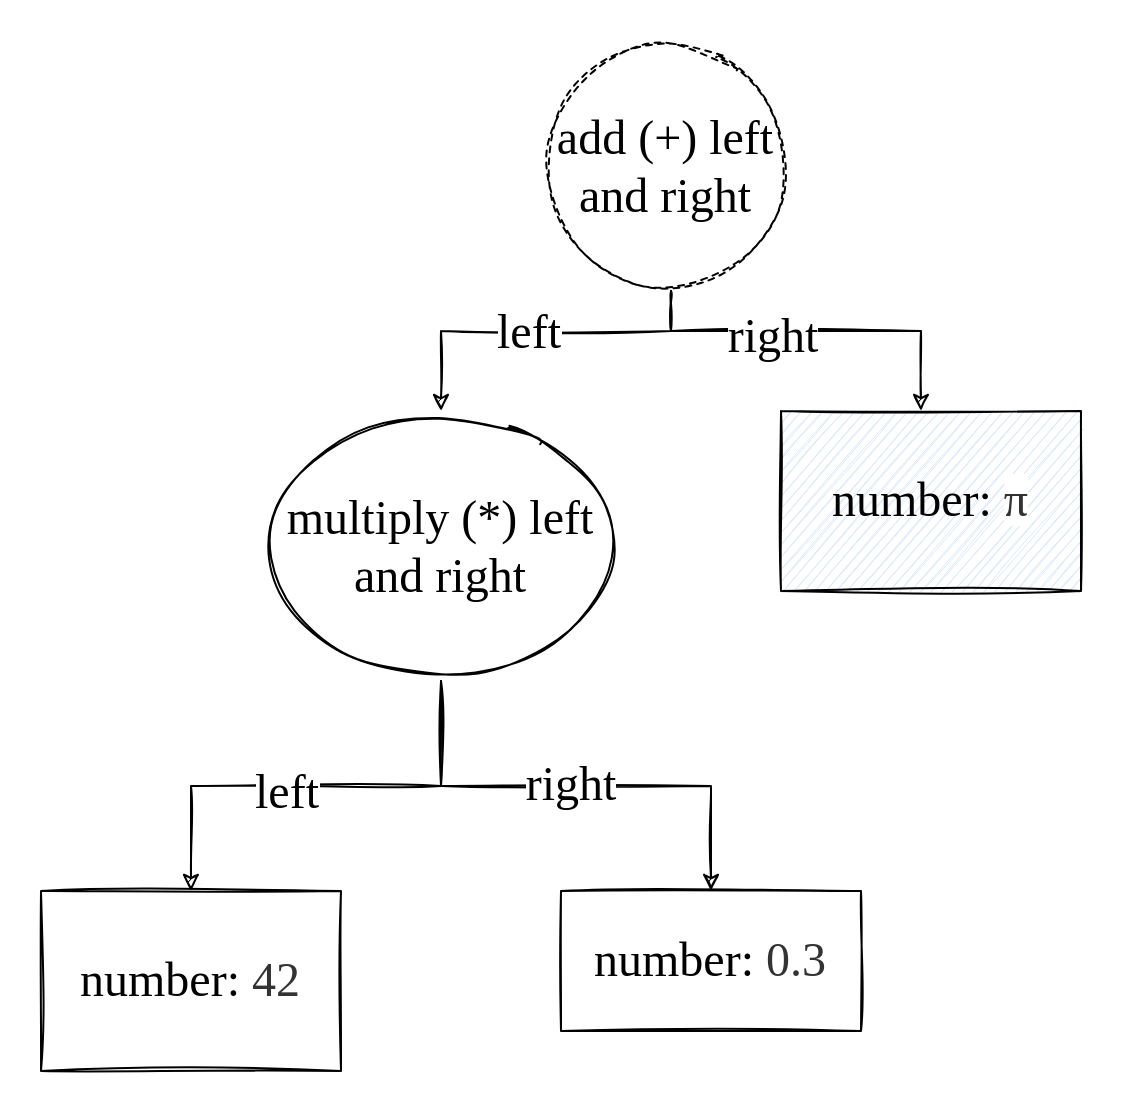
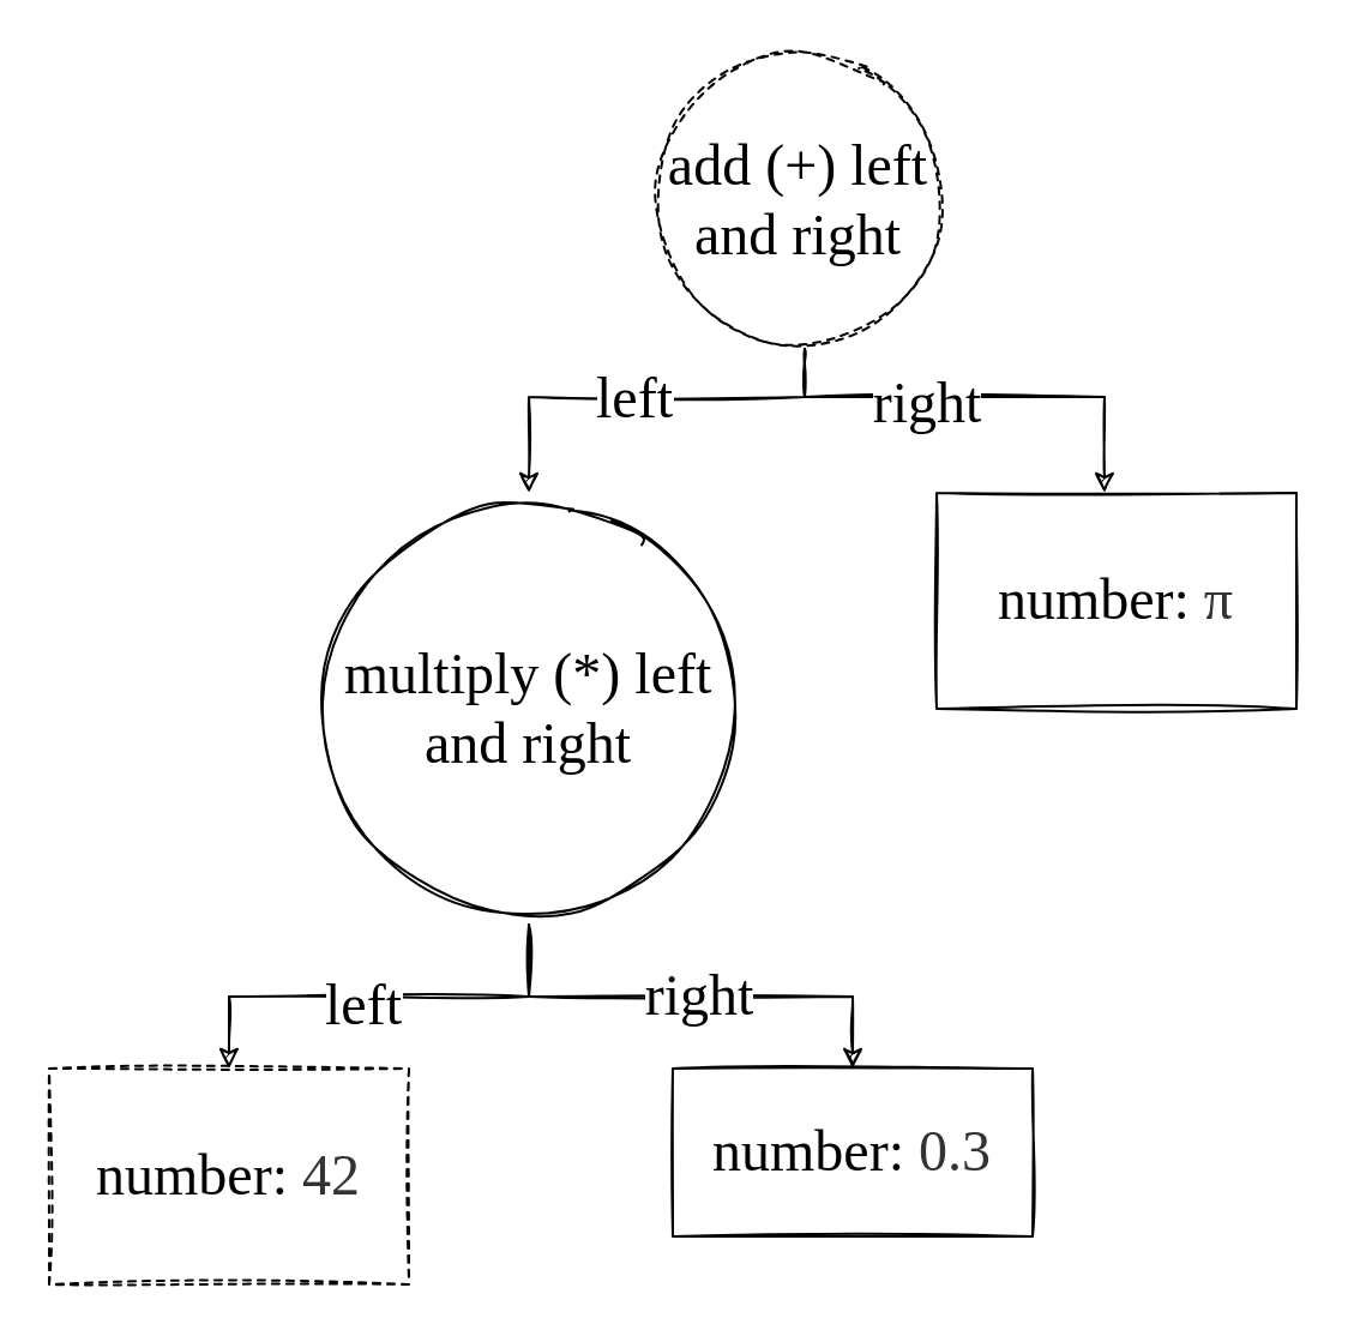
  <mxCell id="0" />
  <mxCell id="1" parent="0" />
  <mxCell id="2" style="edgeStyle=orthogonalEdgeStyle;rounded=0;orthogonalLoop=1;jettySize=auto;html=1;entryX=0.5;entryY=0;entryDx=0;entryDy=0;fontFamily=Architects Daughter;fontSource=https%3A%2F%2Ffonts.googleapis.com%2Fcss%3Ffamily%3DArchitects%2BDaughter;fontSize=24;sketch=1;" edge="1" parent="1" source="6" target="11"><mxGeometry relative="1" as="geometry"><Array as="points"><mxPoint x="335" y="165" /><mxPoint x="220" y="165" /></Array></mxGeometry></mxCell>
  <mxCell id="3" value="left" style="edgeLabel;html=1;align=center;verticalAlign=middle;resizable=0;points=[];fontSize=24;fontFamily=Architects Daughter;" vertex="1" connectable="0" parent="2"><mxGeometry x="0.052" relative="1" as="geometry"><mxPoint as="offset" /></mxGeometry></mxCell>
  <mxCell id="4" style="edgeStyle=orthogonalEdgeStyle;rounded=0;sketch=1;orthogonalLoop=1;jettySize=auto;html=1;entryX=0.5;entryY=0;entryDx=0;entryDy=0;fontFamily=Architects Daughter;fontSource=https%3A%2F%2Ffonts.googleapis.com%2Fcss%3Ffamily%3DArchitects%2BDaughter;fontSize=24;" edge="1" parent="1" source="6"><mxGeometry relative="1" as="geometry"><Array as="points"><mxPoint x="335" y="165" /><mxPoint x="460" y="165" /></Array><mxPoint x="460" y="205" as="targetPoint" /></mxGeometry></mxCell>
  <mxCell id="5" value="right" style="edgeLabel;html=1;align=center;verticalAlign=middle;resizable=0;points=[];fontSize=24;fontFamily=Architects Daughter;" vertex="1" connectable="0" parent="4"><mxGeometry x="-0.232" y="-2" relative="1" as="geometry"><mxPoint as="offset" /></mxGeometry></mxCell>
  <mxCell id="6" value="add (+) left and right" style="ellipse;whiteSpace=wrap;html=1;aspect=fixed;sketch=1;fontFamily=Architects Daughter;fontSource=https%3A%2F%2Ffonts.googleapis.com%2Fcss%3Ffamily%3DArchitects%2BDaughter;fontSize=24;dashed=1;" vertex="1" parent="1"><mxGeometry x="270" y="20" width="125" height="125" as="geometry" /></mxCell>
  <mxCell id="7" style="edgeStyle=orthogonalEdgeStyle;rounded=0;sketch=1;orthogonalLoop=1;jettySize=auto;html=1;entryX=0.5;entryY=0;entryDx=0;entryDy=0;fontFamily=Architects Daughter;fontSource=https%3A%2F%2Ffonts.googleapis.com%2Fcss%3Ffamily%3DArchitects%2BDaughter;fontSize=24;" edge="1" parent="1" source="11" target="13"><mxGeometry relative="1" as="geometry" /></mxCell>
  <mxCell id="8" value="left" style="edgeLabel;html=1;align=center;verticalAlign=middle;resizable=0;points=[];fontSize=24;fontFamily=Architects Daughter;" vertex="1" connectable="0" parent="7"><mxGeometry x="0.33" y="3" relative="1" as="geometry"><mxPoint x="23" as="offset" /></mxGeometry></mxCell>
  <mxCell id="9" style="edgeStyle=orthogonalEdgeStyle;rounded=0;sketch=1;orthogonalLoop=1;jettySize=auto;html=1;entryX=0.5;entryY=0;entryDx=0;entryDy=0;fontFamily=Architects Daughter;fontSource=https%3A%2F%2Ffonts.googleapis.com%2Fcss%3Ffamily%3DArchitects%2BDaughter;fontSize=24;" edge="1" parent="1" source="11" target="14"><mxGeometry relative="1" as="geometry" /></mxCell>
  <mxCell id="10" value="right" style="edgeLabel;html=1;align=center;verticalAlign=middle;resizable=0;points=[];fontSize=24;fontFamily=Architects Daughter;" vertex="1" connectable="0" parent="9"><mxGeometry x="-0.231" y="1" relative="1" as="geometry"><mxPoint x="25" as="offset" /></mxGeometry></mxCell>
- <mxCell id="11" value="multiply (*) left and right" style="ellipse;whiteSpace=wrap;html=1;aspect=fixed;sketch=1;fontFamily=Architects Daughter;fontSource=https%3A%2F%2Ffonts.googleapis.com%2Fcss%3Ffamily%3DArchitects%2BDaughter;fontSize=24;" vertex="1" parent="1"><mxGeometry x="130" y="205" width="180" height="135" as="geometry" /></mxCell>
- <mxCell id="12" value="number:&amp;nbsp;&lt;span style=&quot;color: rgb(51 , 51 , 51) ; background-color: rgb(255 , 255 , 255)&quot;&gt;&lt;font style=&quot;font-size: 24px&quot;&gt;π&lt;/font&gt;&lt;/span&gt;" style="rounded=0;whiteSpace=wrap;html=1;sketch=1;fontFamily=Architects Daughter;fontSource=https%3A%2F%2Ffonts.googleapis.com%2Fcss%3Ffamily%3DArchitects%2BDaughter;fontSize=24;fillColor=#dae8fc;" vertex="1" parent="1"><mxGeometry x="390" y="205" width="150" height="90" as="geometry" /></mxCell>
- <mxCell id="13" value="number: &lt;font color=&quot;#333333&quot;&gt;&lt;span style=&quot;background-color: rgb(255 , 255 , 255)&quot;&gt;42&lt;/span&gt;&lt;/font&gt;" style="rounded=0;whiteSpace=wrap;html=1;sketch=1;fontFamily=Architects Daughter;fontSource=https%3A%2F%2Ffonts.googleapis.com%2Fcss%3Ffamily%3DArchitects%2BDaughter;fontSize=24;" vertex="1" parent="1"><mxGeometry x="20" y="445" width="150" height="90" as="geometry" /></mxCell>
+ <mxCell id="11" value="multiply (*) left and right" style="ellipse;whiteSpace=wrap;html=1;aspect=fixed;sketch=1;fontFamily=Architects Daughter;fontSource=https%3A%2F%2Ffonts.googleapis.com%2Fcss%3Ffamily%3DArchitects%2BDaughter;fontSize=24;" vertex="1" parent="1"><mxGeometry x="130" y="205" width="180" height="180" as="geometry" /></mxCell>
+ <mxCell id="12" value="number:&amp;nbsp;&lt;span style=&quot;color: rgb(51 , 51 , 51) ; background-color: rgb(255 , 255 , 255)&quot;&gt;&lt;font style=&quot;font-size: 24px&quot;&gt;π&lt;/font&gt;&lt;/span&gt;" style="rounded=0;whiteSpace=wrap;html=1;sketch=1;fontFamily=Architects Daughter;fontSource=https%3A%2F%2Ffonts.googleapis.com%2Fcss%3Ffamily%3DArchitects%2BDaughter;fontSize=24;" vertex="1" parent="1"><mxGeometry x="390" y="205" width="150" height="90" as="geometry" /></mxCell>
+ <mxCell id="13" value="number: &lt;font color=&quot;#333333&quot;&gt;&lt;span style=&quot;background-color: rgb(255 , 255 , 255)&quot;&gt;42&lt;/span&gt;&lt;/font&gt;" style="rounded=0;whiteSpace=wrap;html=1;sketch=1;fontFamily=Architects Daughter;fontSource=https%3A%2F%2Ffonts.googleapis.com%2Fcss%3Ffamily%3DArchitects%2BDaughter;fontSize=24;dashed=1;" vertex="1" parent="1"><mxGeometry x="20" y="445" width="150" height="90" as="geometry" /></mxCell>
  <mxCell id="14" value="number: &lt;font color=&quot;#333333&quot;&gt;&lt;span style=&quot;background-color: rgb(255 , 255 , 255)&quot;&gt;0.3&lt;/span&gt;&lt;/font&gt;" style="rounded=0;whiteSpace=wrap;html=1;sketch=1;fontFamily=Architects Daughter;fontSource=https%3A%2F%2Ffonts.googleapis.com%2Fcss%3Ffamily%3DArchitects%2BDaughter;fontSize=24;" vertex="1" parent="1"><mxGeometry x="280" y="445" width="150" height="70" as="geometry" /></mxCell>
